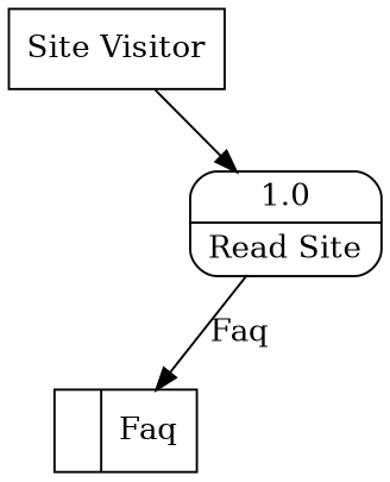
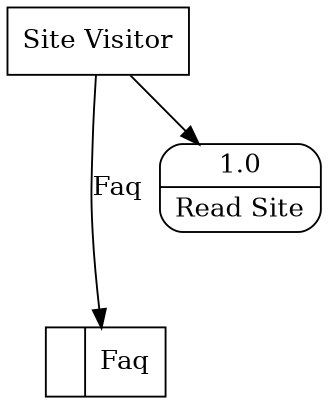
  digraph {
    n1 [label="<f0>  |<f1> Faq " shape=record]
    n2 [label="Site Visitor" shape=box]
    n3 [label="{<f0> 1.0|<f1> Read Site }" shape=Mrecord]
    n2 -> n3
-   n3 -> n1 [label=Faq]
+   n2 -> n1 [label=Faq]
  }
